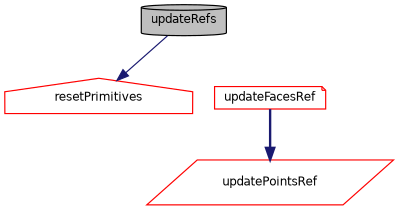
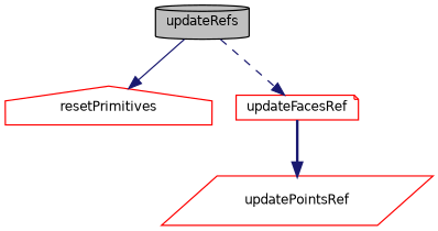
  digraph {
    rankdir=TB
    node [color=red fontname=Helvetica fontsize=10]
    edge [color=midnightblue fontname=Helvetica fontsize=10 labelfontname=Helvetica labelfontsize=10]
    n1 [color=black fillcolor=grey75 fontcolor=black height=0.2 label=updateRefs shape=cylinder style=filled width=0.4]
    n2 [height=0.2 label=resetPrimitives shape=house width=0.4]
    n3 [height=0.2 label=updateFacesRef shape=note width=0.4]
    n4 [height=0.2 label=updatePointsRef shape=parallelogram width=0.4]
    n1 -> n2 [style=solid]
+   n1 -> n3 [style=dashed]
    n3 -> n4 [style=bold]
  }
